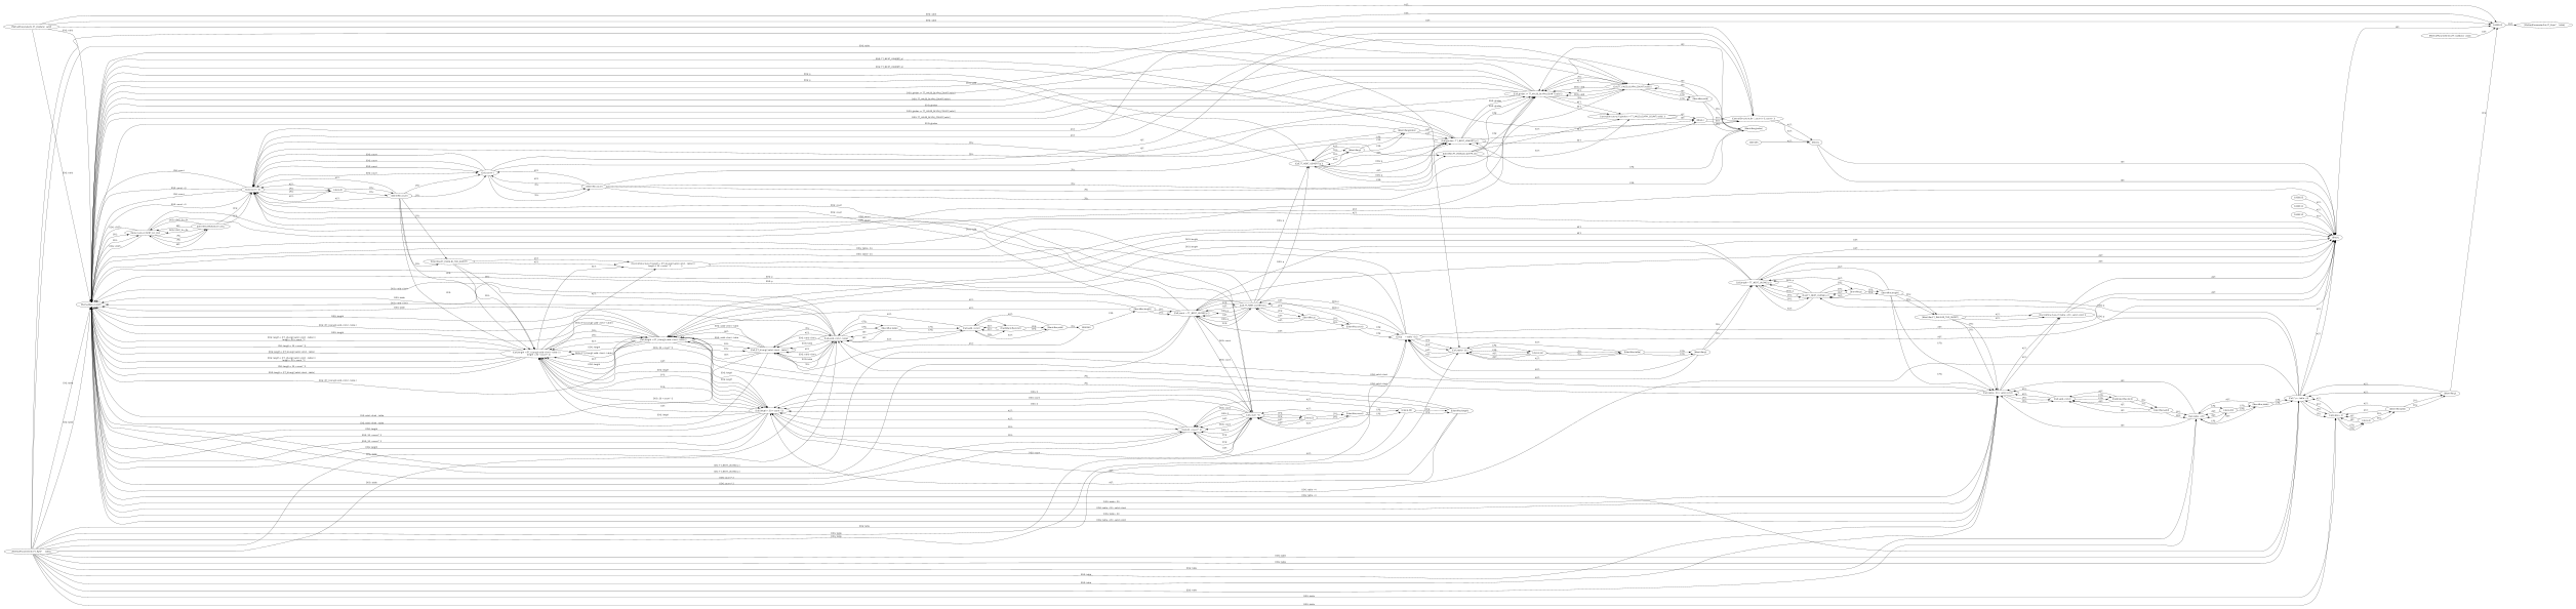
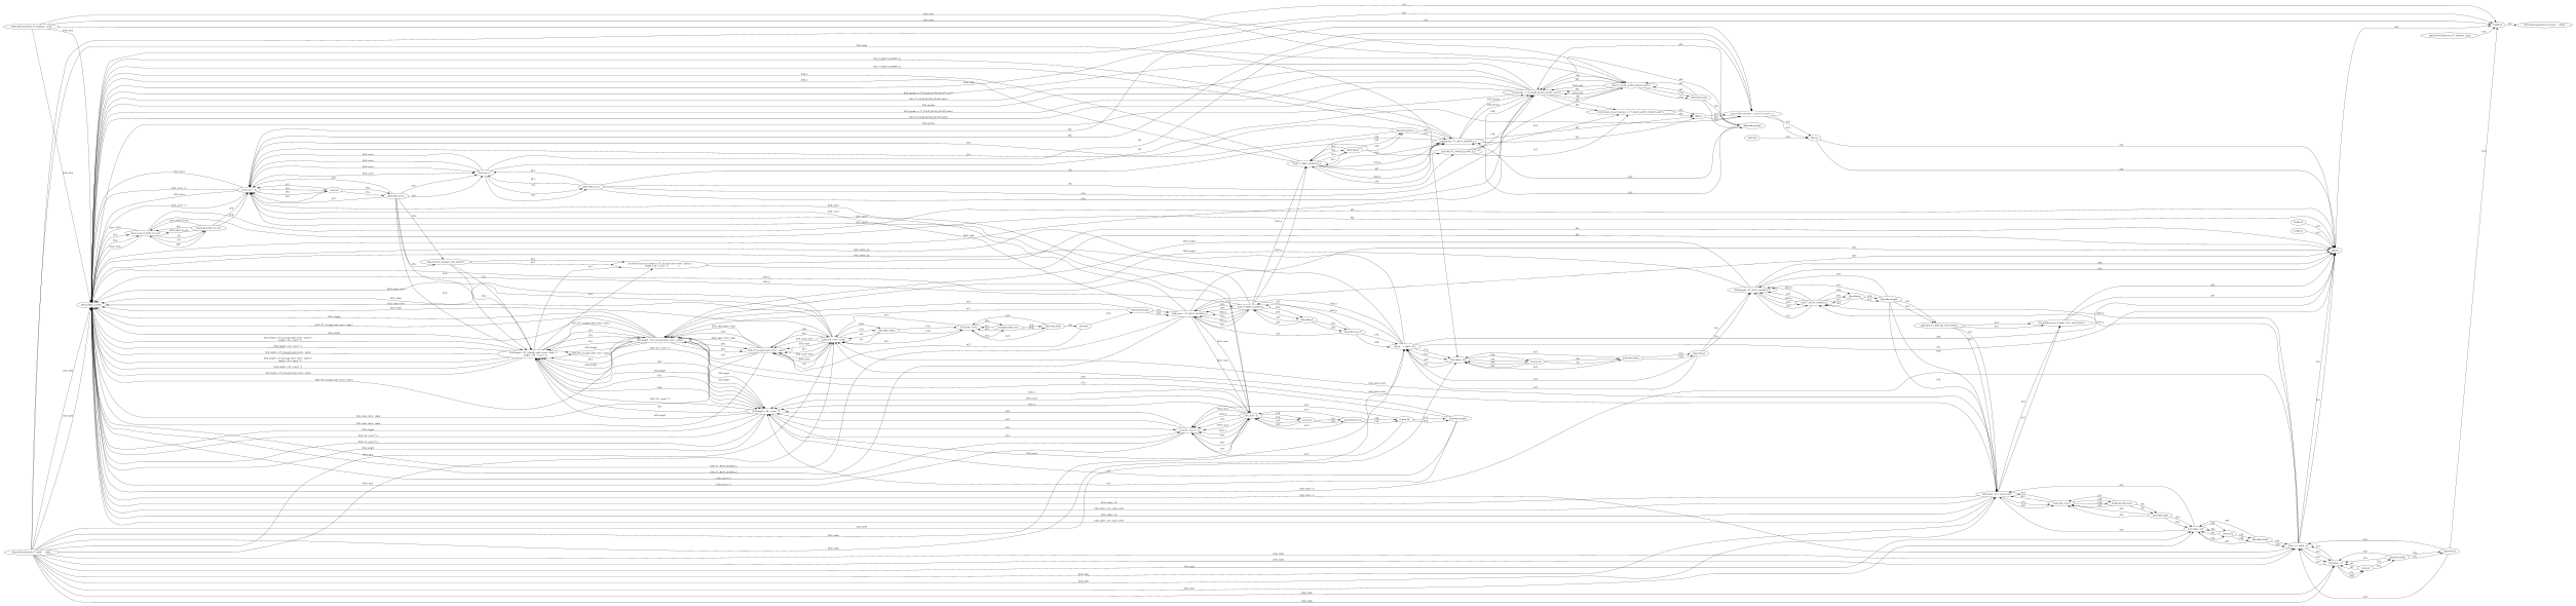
  digraph {
    fontname="IBM Plex Sans"
    rankdir=LR
    node [fontname="IBM Plex Sans"]
    edge [fontname="IBM Plex Sans"]
    n1 [label="(MethodReturn,RET)"]
    n2 [label="(Return,return SFNT_Err_Ok;)"]
    1000101
    n4 [label="(Block,)"]
-   n5 [label="(Identifier,INVALID_Err_Ok)"]
+   n5 [label="(Identifier,SFNT_Err_Ok)"]
    n6 [label="(MethodParameterOut,FT_Byte*      table)"]
    n7 [label="(MethodParameterIn,FT_Byte*      table)"]
    n8 [label="(Call,table + 16)"]
    n9 [label="(Call,p      = table + 16)"]
    n10 [label="(Call,valid->limit - table)"]
    n11 [label="(Call,*  p = table + 4)"]
    n12 [label="(Call,table + 4)"]
    n13 [label="(Call,table + 20 > valid->limit)"]
    n14 [label="(Call,table + 20)"]
    n15 [label="(Literal,16)"]
    n16 [label="(Call,TT_NEXT_ULONG( p ))"]
    n17 [label="(Call,(FT_ULong)( valid->limit - table ))"]
    n18 [label="(Identifier,table)"]
    n19 [label="(Call,TT_NEXT_ULONG( p ))"]
    n20 [label="(Literal,4)"]
    n21 [label="(Call,valid->limit)"]
    n22 [label="(ControlStructure,if ( table + 20 > valid->limit ))"]
    n23 [label="(Literal,20)"]
    n24 [label="(Identifier,p)"]
    n25 [label="(Call,length = TT_NEXT_ULONG( p ))"]
    n26 [label="(Identifier,length)"]
    n27 [label="(Call,length > (FT_ULong)( valid->limit - table ))"]
    n28 [label="(Identifier,FT_INVALID_TOO_SHORT)"]
    n29 [label="(Call,length > (FT_ULong)( valid->limit - table ) ||\n         length < 20 + count * 2)"]
    n30 [label="(Call,length < 20 + count * 2)"]
    n31 [label="(Identifier,table)"]
    n32 [label="(Identifier,p)"]
    n33 [label="(Identifier,p)"]
    n34 [label="(Call,count  = TT_NEXT_ULONG( p ))"]
    n35 [label="(Call,TT_NEXT_USHORT( p ))"]
    n36 [label="(Identifier,count)"]
    n37 [label="(Call,count * 2)"]
    n38 [label="(Call,count > 0)"]
    n39 [label="(Identifier,p)"]
    n40 [label="(Call,gindex = TT_NEXT_USHORT( p ))"]
    n41 [label="(Call,20 + count * 2)"]
    n42 [label="(Literal,2)"]
    n43 [label="(Literal,0)"]
    n44 [label="(Call,count--)"]
    n45 [label="(ControlStructure,for ( ; count > 0; count-- ))"]
    n46 [label="(Call,valid->limit)"]
    n47 [label="(FieldIdentifier,limit)"]
    n48 [label="(Identifier,valid)"]
    1000140
    n50 [label="(Identifier,length)"]
    n51 [label="(ControlStructure,if ( length > (FT_ULong)( valid->limit - table ) ||\n         length < 20 + count * 2                     ))"]
    n52 [label="(Literal,20)"]
    n53 [label="(Identifier,length)"]
    n54 [label="(Identifier,count)"]
    n55 [label="(Identifier,FT_INVALID_TOO_SHORT)"]
    n56 [label="(MethodParameterIn,FT_Validator  valid)"]
    n57 [label="(Call,TT_VALID_GLYPH_COUNT( valid ))"]
    n58 [label="(Call,gindex >= TT_VALID_GLYPH_COUNT( valid ))"]
    n59 [label="(Identifier,valid)"]
    n60 [label="(MethodParameterOut,FT_Validator  valid)"]
    n61 [label="(Block,)"]
    n62 [label="(Identifier,count)"]
    n63 [label="(Identifier,count)"]
    n64 [label="(Identifier,FT_INVALID_GLYPH_ID)"]
    n65 [label="(ControlStructure,if ( gindex >= TT_VALID_GLYPH_COUNT( valid ) ))"]
    n66 [label="(Block,)"]
    n67 [label="(Identifier,gindex)"]
    n68 [label="(Identifier,gindex)"]
    n69 [label="(Identifier,p)"]
    n70 [label="(Identifier,table)"]
    n71 [label="(Identifier,table)"]
    n72 [label="(FieldIdentifier,limit)"]
    n73 [label="(Identifier,valid)"]
    1000155
    1000105
-   1000111
    1000112
    n1 -> n2 [label="CFG: "]
    n1 -> n2 [label="CFG: "]
    n1 -> 1000101 [label="AST: "]
    n2 -> n1 [label="DDG: <RET>"]
    n2 -> n1 [label="DDG: <RET>"]
    n2 -> n4 [label="AST: "]
    n2 -> n4 [label="AST: "]
    n2 -> n5 [label="CFG: "]
    n2 -> n5 [label="CFG: "]
    1000101 -> n6 [label="AST: "]
    n4 -> 1000101 [label="AST: "]
    n5 -> n2 [label="AST: "]
    n5 -> n2 [label="DDG: SFNT_Err_Ok"]
    n5 -> n2 [label="AST: "]
    n5 -> n2 [label="DDG: SFNT_Err_Ok"]
    n5 -> n38 [label="CFG: "]
    n5 -> n38 [label="CFG: "]
    n7 -> n1 [label="DDG: table"]
    n7 -> n1 [label="DDG: table"]
    n7 -> 1000101 [label="AST: "]
    n7 -> n8 [label="DDG: table"]
    n7 -> n8 [label="DDG: table"]
    n7 -> n9 [label="DDG: table"]
    n7 -> n9 [label="DDG: table"]
    n7 -> n10 [label="DDG: table"]
    n7 -> n10 [label="DDG: table"]
    n7 -> n11 [label="DDG: table"]
    n7 -> n11 [label="DDG: table"]
    n7 -> n12 [label="DDG: table"]
    n7 -> n12 [label="DDG: table"]
    n7 -> n13 [label="DDG: table"]
    n7 -> n13 [label="DDG: table"]
    n7 -> n14 [label="DDG: table"]
    n7 -> n14 [label="DDG: table"]
    n8 -> n9 [label="AST: "]
    n8 -> n9 [label="AST: "]
    n8 -> n15 [label="CFG: "]
    n8 -> n15 [label="CFG: "]
    n9 -> n1 [label="DDG: table + 16"]
    n9 -> n1 [label="DDG: table + 16"]
    n9 -> n4 [label="AST: "]
    n9 -> n4 [label="AST: "]
    n9 -> n8 [label="CFG: "]
    n9 -> n8 [label="CFG: "]
    n9 -> n16 [label="DDG: p"]
    n9 -> n16 [label="DDG: p"]
    n10 -> n1 [label="DDG: valid->limit"]
    n10 -> n1 [label="DDG: table"]
    n10 -> n1 [label="DDG: valid->limit"]
    n10 -> n1 [label="DDG: table"]
    n10 -> n17 [label="AST: "]
    n10 -> n17 [label="DDG: valid->limit"]
    n10 -> n17 [label="DDG: table"]
    n10 -> n17 [label="AST: "]
    n10 -> n17 [label="DDG: valid->limit"]
    n10 -> n17 [label="DDG: table"]
    n10 -> n18 [label="CFG: "]
    n10 -> n18 [label="CFG: "]
    n11 -> n1 [label="DDG: table + 4"]
    n11 -> n1 [label="DDG: table + 4"]
    n11 -> n4 [label="AST: "]
    n11 -> n4 [label="AST: "]
    n11 -> n12 [label="CFG: "]
    n11 -> n12 [label="CFG: "]
    n11 -> n19 [label="DDG: p"]
    n11 -> n19 [label="DDG: p"]
    n12 -> n11 [label="AST: "]
    n12 -> n11 [label="AST: "]
    n12 -> n20 [label="CFG: "]
    n12 -> n20 [label="CFG: "]
    n13 -> n1 [label="DDG: table + 20"]
    n13 -> n1 [label="DDG: table + 20 > valid->limit"]
    n13 -> n1 [label="DDG: table + 20"]
    n13 -> n1 [label="DDG: table + 20 > valid->limit"]
    n13 -> n10 [label="DDG: valid->limit"]
    n13 -> n10 [label="DDG: valid->limit"]
    n13 -> n21 [label="CFG: "]
    n13 -> n21 [label="CFG: "]
    n13 -> n22 [label="AST: "]
    n13 -> n22 [label="AST: "]
    n14 -> n13 [label="AST: "]
    n14 -> n13 [label="AST: "]
    n14 -> n23 [label="CFG: "]
    n14 -> n23 [label="CFG: "]
    n15 -> n8 [label="AST: "]
    n15 -> n8 [label="AST: "]
    n15 -> n31 [label="CFG: "]
    n15 -> n31 [label="CFG: "]
    n16 -> n1 [label="DDG: p"]
    n16 -> n1 [label="DDG: p"]
    n16 -> n33 [label="CFG: "]
    n16 -> n33 [label="CFG: "]
    n16 -> n34 [label="AST: "]
    n16 -> n34 [label="DDG: p"]
    n16 -> n34 [label="AST: "]
    n16 -> n34 [label="DDG: p"]
    n16 -> n35 [label="DDG: p"]
    n16 -> n35 [label="DDG: p"]
    n17 -> n1 [label="DDG: valid->limit - table"]
    n17 -> n1 [label="DDG: valid->limit - table"]
    n17 -> n10 [label="CFG: "]
    n17 -> n10 [label="CFG: "]
    n17 -> n27 [label="AST: "]
    n17 -> n27 [label="DDG: valid->limit - table"]
    n17 -> n27 [label="AST: "]
    n17 -> n27 [label="DDG: valid->limit - table"]
    n18 -> n10 [label="AST: "]
    n18 -> n10 [label="AST: "]
    n18 -> n46 [label="CFG: "]
    n18 -> n46 [label="CFG: "]
    n19 -> n24 [label="CFG: "]
    n19 -> n24 [label="CFG: "]
    n19 -> n25 [label="AST: "]
    n19 -> n25 [label="DDG: p"]
    n19 -> n25 [label="AST: "]
    n19 -> n25 [label="DDG: p"]
    n20 -> n12 [label="AST: "]
    n20 -> n12 [label="AST: "]
    n20 -> n70 [label="CFG: "]
    n20 -> n70 [label="CFG: "]
    n21 -> n13 [label="AST: "]
    n21 -> n13 [label="AST: "]
    n21 -> n72 [label="CFG: "]
    n21 -> n72 [label="CFG: "]
    n22 -> n4 [label="AST: "]
    n22 -> n4 [label="AST: "]
    n23 -> n14 [label="AST: "]
    n23 -> n14 [label="AST: "]
    n23 -> n71 [label="CFG: "]
    n23 -> n71 [label="CFG: "]
    n24 -> n19 [label="AST: "]
    n24 -> n19 [label="AST: "]
    n24 -> n26 [label="CFG: "]
    n24 -> n26 [label="CFG: "]
    n25 -> n4 [label="AST: "]
    n25 -> n4 [label="AST: "]
    n25 -> n19 [label="CFG: "]
    n25 -> n19 [label="CFG: "]
    n25 -> n27 [label="DDG: length"]
    n25 -> n27 [label="DDG: length"]
    n26 -> n13 [label="CFG: "]
    n26 -> n13 [label="CFG: "]
    n26 -> n25 [label="AST: "]
    n26 -> n25 [label="AST: "]
    n26 -> n28 [label="CFG: "]
    n26 -> n28 [label="CFG: "]
    n27 -> n1 [label="DDG: (FT_ULong)( valid->limit - table )"]
    n27 -> n1 [label="DDG: length"]
    n27 -> n1 [label="DDG: (FT_ULong)( valid->limit - table )"]
    n27 -> n1 [label="DDG: length"]
    n27 -> n17 [label="CFG: "]
    n27 -> n17 [label="CFG: "]
    n27 -> n29 [label="AST: "]
    n27 -> n29 [label="DDG: length"]
    n27 -> n29 [label="DDG: (FT_ULong)( valid->limit - table )"]
    n27 -> n29 [label="AST: "]
    n27 -> n29 [label="DDG: length"]
    n27 -> n29 [label="DDG: (FT_ULong)( valid->limit - table )"]
    n27 -> n30 [label="DDG: length"]
    n27 -> n30 [label="DDG: length"]
    n28 -> n13 [label="CFG: "]
    n28 -> n13 [label="CFG: "]
    n28 -> n22 [label="AST: "]
    n28 -> n22 [label="AST: "]
    n29 -> n1 [label="DDG: length > (FT_ULong)( valid->limit - table ) ||\n         length < 20 + count * 2"]
    n29 -> n1 [label="DDG: length < 20 + count * 2"]
    n29 -> n1 [label="DDG: length > (FT_ULong)( valid->limit - table )"]
    n29 -> n1 [label="DDG: length > (FT_ULong)( valid->limit - table ) ||\n         length < 20 + count * 2"]
    n29 -> n1 [label="DDG: length < 20 + count * 2"]
    n29 -> n1 [label="DDG: length > (FT_ULong)( valid->limit - table )"]
    n29 -> n27 [label="CFG: "]
    n29 -> n27 [label="CFG: "]
    n29 -> n30 [label="CFG: "]
    n29 -> n30 [label="CFG: "]
    n29 -> n51 [label="AST: "]
    n29 -> n51 [label="AST: "]
    n30 -> n1 [label="DDG: 20 + count * 2"]
    n30 -> n1 [label="DDG: length"]
    n30 -> n1 [label="DDG: 20 + count * 2"]
    n30 -> n1 [label="DDG: length"]
    n30 -> n29 [label="AST: "]
    n30 -> n29 [label="DDG: length"]
    n30 -> n29 [label="DDG: 20 + count * 2"]
    n30 -> n29 [label="AST: "]
    n30 -> n29 [label="DDG: length"]
    n30 -> n29 [label="DDG: 20 + count * 2"]
    n30 -> n41 [label="CFG: "]
    n30 -> n41 [label="CFG: "]
    n31 -> n8 [label="AST: "]
    n31 -> n8 [label="AST: "]
    n31 -> n32 [label="CFG: "]
    n31 -> n32 [label="CFG: "]
    n32 -> n9 [label="AST: "]
    n32 -> n9 [label="AST: "]
    n32 -> n25 [label="CFG: "]
    n32 -> n25 [label="CFG: "]
    n33 -> n16 [label="AST: "]
    n33 -> n16 [label="AST: "]
    n33 -> n36 [label="CFG: "]
    n33 -> n36 [label="CFG: "]
    n34 -> n1 [label="DDG: TT_NEXT_ULONG( p )"]
    n34 -> n1 [label="DDG: TT_NEXT_ULONG( p )"]
    n34 -> n4 [label="AST: "]
    n34 -> n4 [label="AST: "]
    n34 -> n16 [label="CFG: "]
    n34 -> n16 [label="CFG: "]
    n34 -> n37 [label="DDG: count"]
    n34 -> n37 [label="DDG: count"]
    n34 -> n38 [label="DDG: count"]
    n34 -> n38 [label="DDG: count"]
    n35 -> n1 [label="DDG: p"]
    n35 -> n1 [label="DDG: p"]
    n35 -> n39 [label="CFG: "]
    n35 -> n39 [label="CFG: "]
    n35 -> n40 [label="AST: "]
    n35 -> n40 [label="DDG: p"]
    n35 -> n40 [label="AST: "]
    n35 -> n40 [label="DDG: p"]
    n36 -> n9 [label="CFG: "]
    n36 -> n9 [label="CFG: "]
    n36 -> n34 [label="AST: "]
    n36 -> n34 [label="AST: "]
    n37 -> n30 [label="DDG: count"]
    n37 -> n30 [label="DDG: 2"]
    n37 -> n30 [label="DDG: count"]
    n37 -> n30 [label="DDG: 2"]
    n37 -> n38 [label="DDG: count"]
    n37 -> n38 [label="DDG: count"]
    n37 -> n41 [label="AST: "]
    n37 -> n41 [label="DDG: count"]
    n37 -> n41 [label="DDG: 2"]
    n37 -> n41 [label="AST: "]
    n37 -> n41 [label="DDG: count"]
    n37 -> n41 [label="DDG: 2"]
    n37 -> n42 [label="CFG: "]
    n37 -> n42 [label="CFG: "]
    n38 -> n1 [label="DDG: count > 0"]
    n38 -> n1 [label="DDG: count"]
    n38 -> n1 [label="DDG: count > 0"]
    n38 -> n1 [label="DDG: count"]
    n38 -> n43 [label="CFG: "]
    n38 -> n43 [label="CFG: "]
    n38 -> n44 [label="DDG: count"]
    n38 -> n44 [label="DDG: count"]
    n38 -> n45 [label="AST: "]
    n38 -> n45 [label="AST: "]
    n39 -> n35 [label="AST: "]
    n39 -> n35 [label="AST: "]
    n39 -> n67 [label="CFG: "]
    n39 -> n67 [label="CFG: "]
    n40 -> n1 [label="DDG: TT_NEXT_USHORT( p )"]
    n40 -> n1 [label="DDG: TT_NEXT_USHORT( p )"]
    n40 -> n35 [label="CFG: "]
    n40 -> n35 [label="CFG: "]
    n40 -> n58 [label="DDG: gindex"]
    n40 -> n58 [label="DDG: gindex"]
    n40 -> n66 [label="AST: "]
    n40 -> n66 [label="AST: "]
    n41 -> n1 [label="DDG: count * 2"]
    n41 -> n1 [label="DDG: count * 2"]
    n41 -> n30 [label="AST: "]
    n41 -> n30 [label="AST: "]
    n41 -> n37 [label="CFG: "]
    n41 -> n37 [label="CFG: "]
    n42 -> n37 [label="AST: "]
    n42 -> n37 [label="AST: "]
    n42 -> n54 [label="CFG: "]
    n42 -> n54 [label="CFG: "]
    n43 -> n38 [label="AST: "]
    n43 -> n38 [label="AST: "]
    n43 -> n62 [label="CFG: "]
    n43 -> n62 [label="CFG: "]
    n44 -> n38 [label="DDG: count"]
    n44 -> n38 [label="DDG: count"]
    n44 -> n45 [label="AST: "]
    n44 -> n45 [label="AST: "]
    n44 -> n63 [label="CFG: "]
    n44 -> n63 [label="CFG: "]
    n45 -> n61 [label="AST: "]
    n45 -> n61 [label="AST: "]
    n46 -> n10 [label="AST: "]
    n46 -> n10 [label="AST: "]
    n46 -> n47 [label="CFG: "]
    n46 -> n47 [label="CFG: "]
    n47 -> n46 [label="AST: "]
    n47 -> n46 [label="AST: "]
    n47 -> n48 [label="CFG: "]
    n47 -> n48 [label="CFG: "]
    n48 -> n46 [label="AST: "]
    n48 -> n46 [label="AST: "]
    n48 -> 1000140 [label="CFG: "]
    1000140 -> n17 [label="AST: "]
    1000140 -> n50 [label="CFG: "]
    n50 -> n27 [label="AST: "]
    n50 -> n27 [label="AST: "]
    n50 -> n34 [label="CFG: "]
    n50 -> n34 [label="CFG: "]
    n51 -> n4 [label="AST: "]
    n51 -> n4 [label="AST: "]
    n52 -> n41 [label="AST: "]
    n52 -> n41 [label="AST: "]
    n52 -> n53 [label="CFG: "]
    n52 -> n53 [label="CFG: "]
    n53 -> n27 [label="CFG: "]
    n53 -> n27 [label="CFG: "]
    n53 -> n30 [label="AST: "]
    n53 -> n30 [label="AST: "]
    n54 -> n37 [label="AST: "]
    n54 -> n37 [label="AST: "]
    n54 -> n52 [label="CFG: "]
    n54 -> n52 [label="CFG: "]
    n55 -> n29 [label="CFG: "]
    n55 -> n29 [label="CFG: "]
    n55 -> n51 [label="AST: "]
    n55 -> n51 [label="AST: "]
    n56 -> n1 [label="DDG: valid"]
    n56 -> n1 [label="DDG: valid"]
    n56 -> 1000101 [label="AST: "]
    n56 -> n57 [label="DDG: valid"]
    n56 -> n57 [label="DDG: valid"]
    n57 -> n1 [label="DDG: valid"]
    n57 -> n1 [label="DDG: valid"]
    n57 -> n58 [label="AST: "]
    n57 -> n58 [label="DDG: valid"]
    n57 -> n58 [label="AST: "]
    n57 -> n58 [label="DDG: valid"]
    n57 -> n59 [label="CFG: "]
    n57 -> n59 [label="CFG: "]
    n58 -> n1 [label="DDG: gindex"]
    n58 -> n1 [label="DDG: gindex >= TT_VALID_GLYPH_COUNT( valid )"]
    n58 -> n1 [label="DDG: TT_VALID_GLYPH_COUNT( valid )"]
    n58 -> n1 [label="DDG: gindex"]
    n58 -> n1 [label="DDG: gindex >= TT_VALID_GLYPH_COUNT( valid )"]
    n58 -> n1 [label="DDG: TT_VALID_GLYPH_COUNT( valid )"]
    n58 -> n57 [label="CFG: "]
    n58 -> n57 [label="CFG: "]
    n58 -> n65 [label="AST: "]
    n58 -> n65 [label="AST: "]
    n59 -> n57 [label="AST: "]
    n59 -> n57 [label="AST: "]
    n59 -> n68 [label="CFG: "]
    n59 -> n68 [label="CFG: "]
    n60 -> 1000101 [label="AST: "]
    n61 -> n4 [label="AST: "]
    n61 -> n4 [label="AST: "]
    n62 -> n29 [label="CFG: "]
    n62 -> n29 [label="CFG: "]
    n62 -> n38 [label="AST: "]
    n62 -> n38 [label="AST: "]
    n62 -> n44 [label="CFG: "]
    n62 -> n44 [label="CFG: "]
    n62 -> n55 [label="CFG: "]
    n62 -> n55 [label="CFG: "]
    n63 -> n44 [label="AST: "]
    n63 -> n44 [label="AST: "]
    n63 -> n58 [label="CFG: "]
    n63 -> n58 [label="CFG: "]
    n63 -> n64 [label="CFG: "]
    n63 -> n64 [label="CFG: "]
    n64 -> n58 [label="CFG: "]
    n64 -> n58 [label="CFG: "]
    n64 -> n65 [label="AST: "]
    n64 -> n65 [label="AST: "]
    n65 -> n66 [label="AST: "]
    n65 -> n66 [label="AST: "]
    n66 -> n45 [label="AST: "]
    n66 -> n45 [label="AST: "]
    n67 -> n38 [label="CFG: "]
    n67 -> n38 [label="CFG: "]
    n67 -> n40 [label="AST: "]
    n67 -> n40 [label="AST: "]
    n68 -> n40 [label="CFG: "]
    n68 -> n40 [label="CFG: "]
    n68 -> n58 [label="AST: "]
    n68 -> n58 [label="AST: "]
    n69 -> 1000101 [label="CFG: "]
    n69 -> n11 [label="AST: "]
    n69 -> n11 [label="AST: "]
    n70 -> n12 [label="AST: "]
    n70 -> n12 [label="AST: "]
    n70 -> n69 [label="CFG: "]
    n70 -> n69 [label="CFG: "]
    n71 -> n11 [label="CFG: "]
    n71 -> n11 [label="CFG: "]
    n71 -> n14 [label="AST: "]
    n71 -> n14 [label="AST: "]
    n72 -> n21 [label="AST: "]
    n72 -> n21 [label="AST: "]
    n72 -> n73 [label="CFG: "]
    n72 -> n73 [label="CFG: "]
    n73 -> n14 [label="CFG: "]
    n73 -> n14 [label="CFG: "]
    n73 -> n21 [label="AST: "]
    n73 -> n21 [label="AST: "]
    1000155 -> n61 [label="AST: "]
    1000105 -> n4 [label="AST: "]
-   1000111 -> n4 [label="AST: "]
    1000112 -> n4 [label="AST: "]
  }
